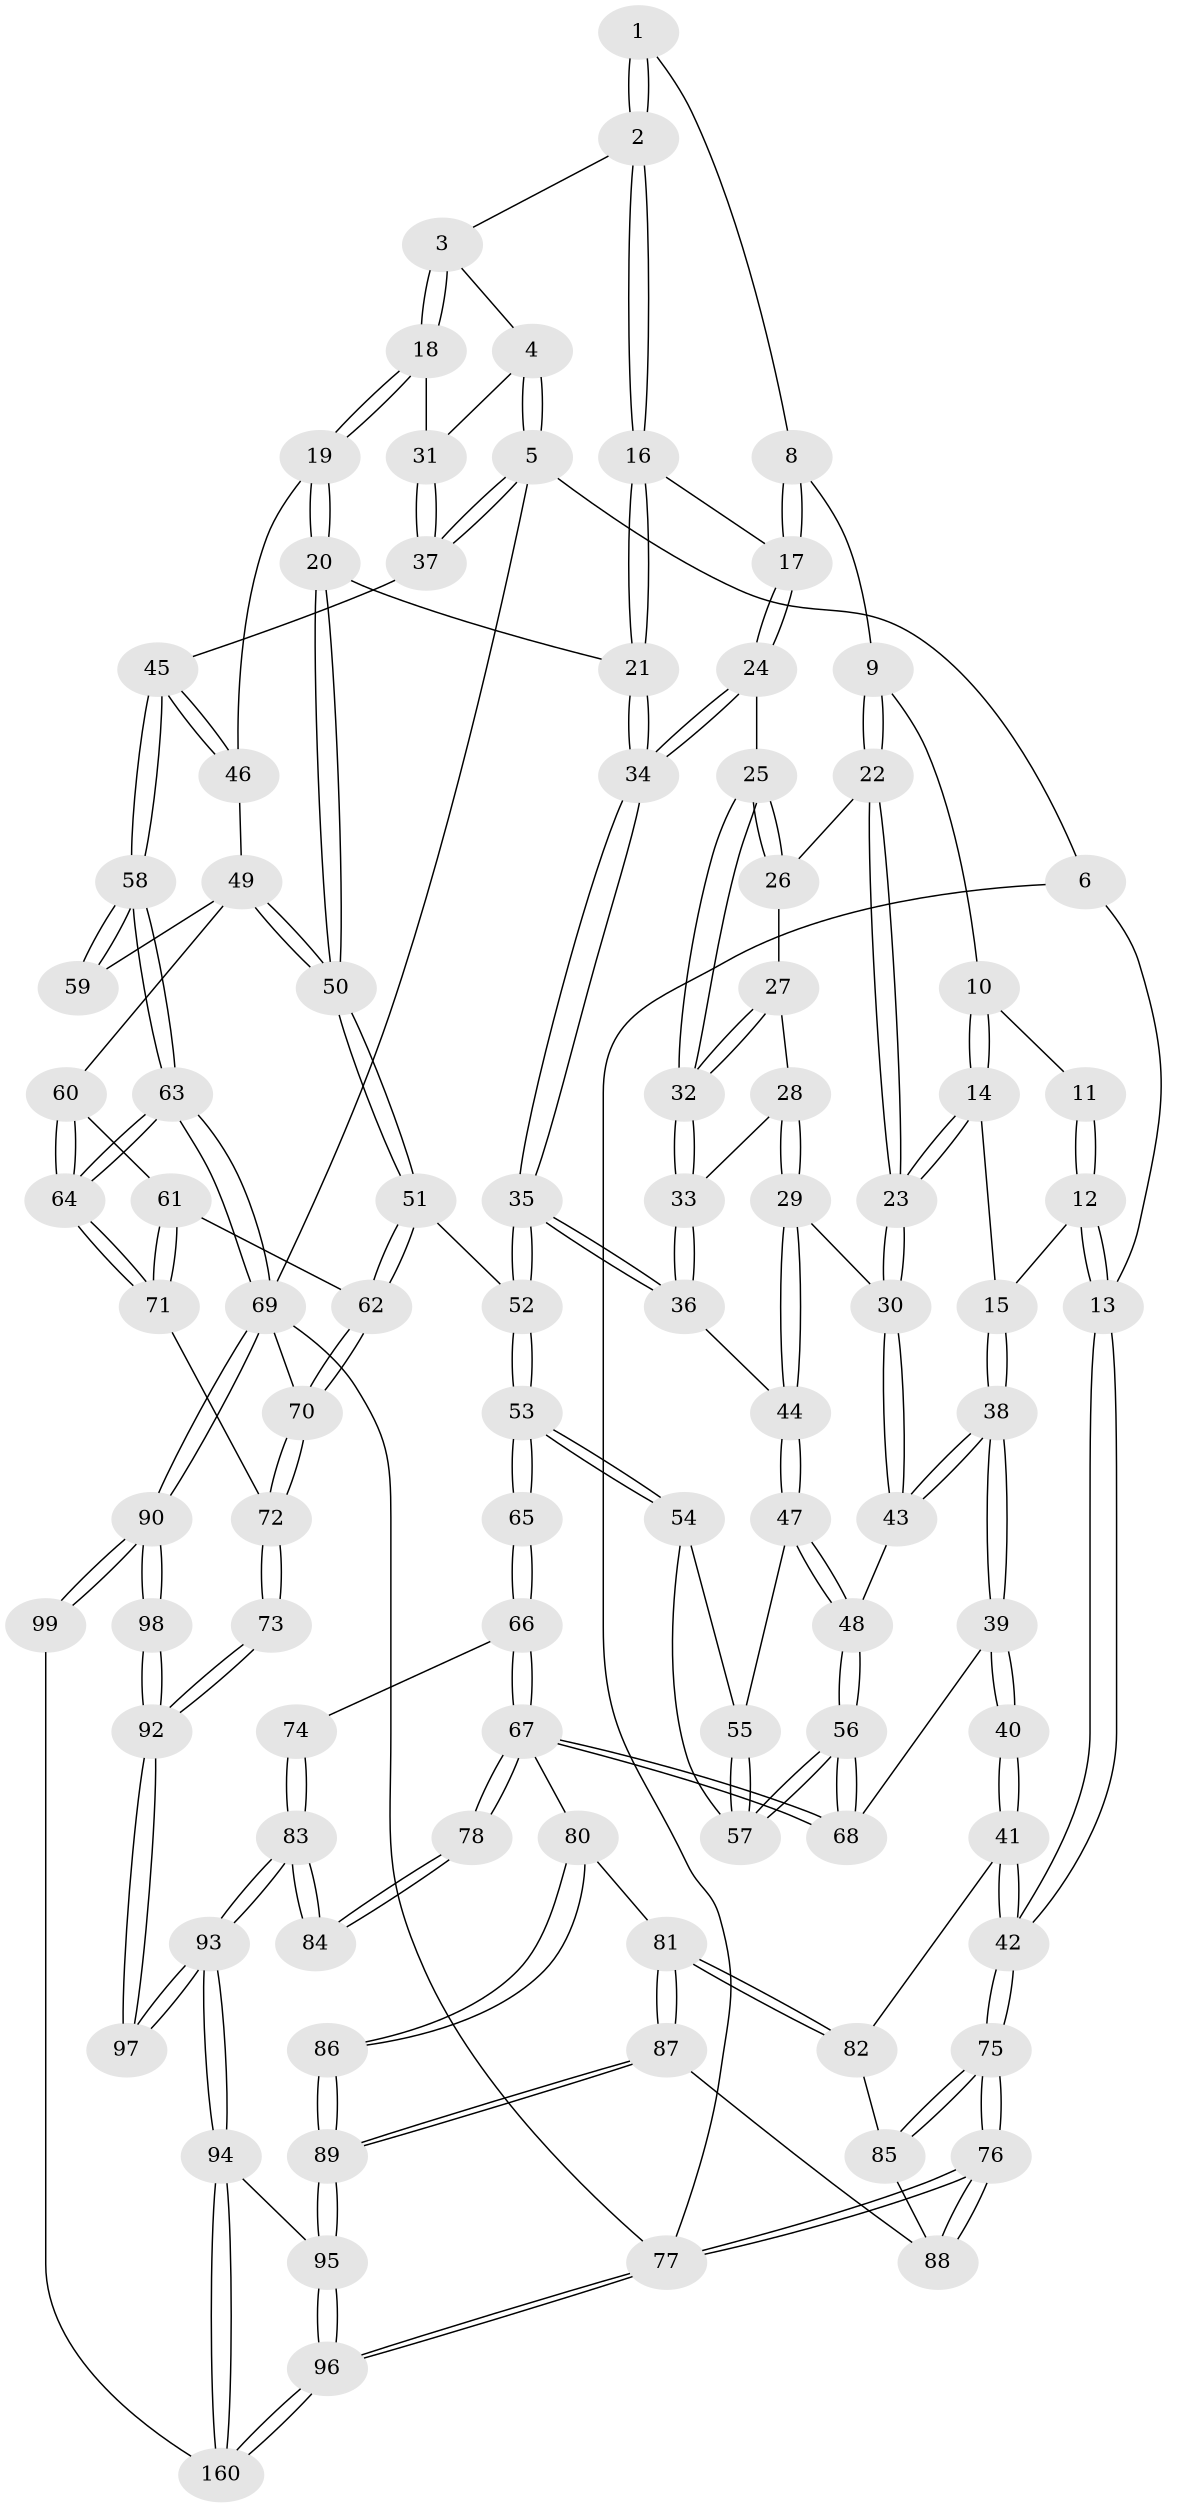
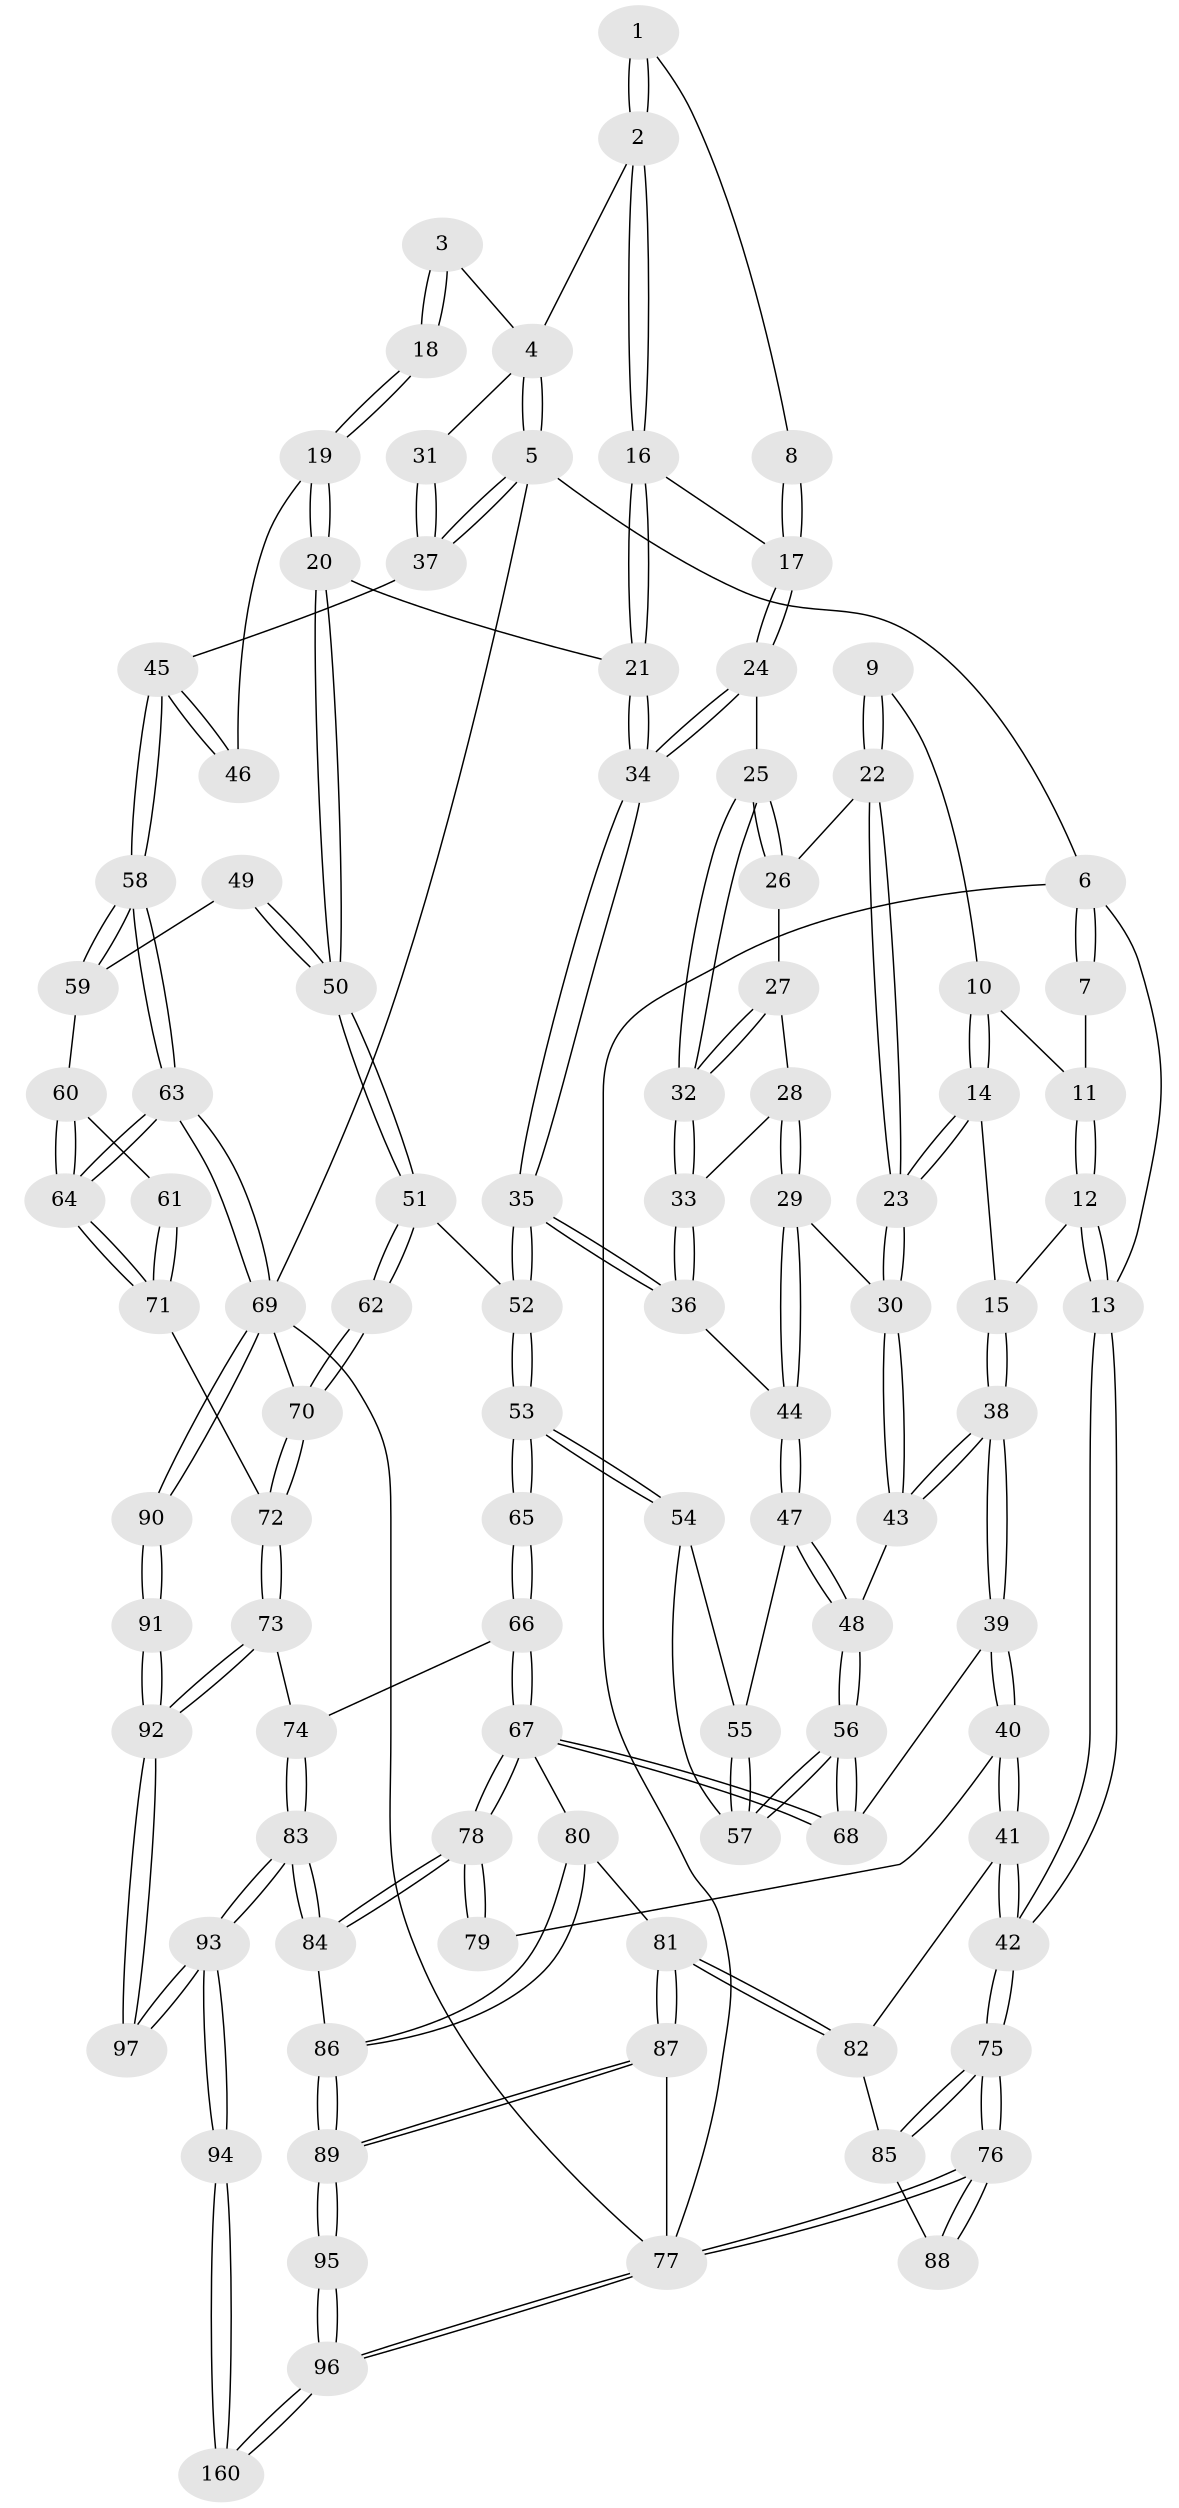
  graph {
    node [color=gray90 style=filled]
    1
    2
    8
    3
    16
    9
    17
    4
    18
    21
    5
    31
    19
    6
    37
    69
+   7
    13
    77
    45
    70
    90
    11
    42
    96
    12
    10
    22
    24
    14
    23
    26
    15
    38
    75
    30
    43
    39
    34
    25
    20
    46
    50
    49
    51
    35
    27
    32
    33
    28
    29
    44
    36
    47
    48
    52
    53
    58
    40
    68
    41
+   79
    82
    85
    76
    56
    55
    59
    63
    57
    60
    62
    54
    65
    66
    64
    61
    71
    72
    67
    74
    78
    80
    83
    84
-   91 [label=98]
-   99
+   91
    73
    92
    97
    93
    88
    n93 [label=160]
    86
    81
    87
    89
    94
    95
    1 -- 2
    1 -- 2
    1 -- 8
-   2 -- 3
+   2 -- 4
    2 -- 16
    2 -- 16
-   8 -- 9
    8 -- 17
    8 -- 17
    3 -- 4
    3 -- 18
    3 -- 18
    16 -- 17
    16 -- 21
    16 -- 21
    9 -- 10
    9 -- 22
    9 -- 22
    17 -- 24
    17 -- 24
    4 -- 5
    4 -- 5
    4 -- 31
-   18 -- 31
    18 -- 19
    18 -- 19
    21 -- 34
    21 -- 34
    5 -- 6
    5 -- 37
    5 -- 37
    5 -- 69
    31 -- 37
    31 -- 37
    19 -- 20
    19 -- 20
    19 -- 46
+   6 -- 7
+   6 -- 7
    6 -- 13
    6 -- 77
    37 -- 45
    69 -- 77
    69 -- 70
    69 -- 90
    69 -- 90
+   7 -- 11
    13 -- 42
    13 -- 42
    77 -- 96
    77 -- 96
    45 -- 46
    45 -- 46
    45 -- 58
    45 -- 58
    70 -- 72
    70 -- 72
    90 -- 91
    90 -- 91
-   90 -- 99
-   90 -- 99
    11 -- 12
    11 -- 12
    42 -- 75
    42 -- 75
    96 -- n93
    96 -- n93
    12 -- 13
    12 -- 13
    12 -- 15
    10 -- 11
    10 -- 14
    10 -- 14
    22 -- 23
    22 -- 23
    22 -- 26
    24 -- 34
    24 -- 34
    24 -- 25
    14 -- 23
    14 -- 23
    14 -- 15
    23 -- 30
    23 -- 30
    26 -- 27
    15 -- 38
    15 -- 38
    38 -- 43
    38 -- 43
    38 -- 39
    38 -- 39
    75 -- 85
    75 -- 85
    75 -- 76
    75 -- 76
    30 -- 43
    30 -- 43
    43 -- 48
    39 -- 40
    39 -- 40
    39 -- 68
    34 -- 35
    34 -- 35
    25 -- 26
    25 -- 26
    25 -- 32
    25 -- 32
    20 -- 21
    20 -- 50
    20 -- 50
-   46 -- 49
    50 -- 51
    50 -- 51
    49 -- 50
    49 -- 50
    49 -- 59
    51 -- 52
    51 -- 62
    51 -- 62
    35 -- 36
    35 -- 36
    35 -- 52
    35 -- 52
    27 -- 32
    27 -- 32
    27 -- 28
    32 -- 33
    32 -- 33
    33 -- 36
    33 -- 36
    28 -- 33
    28 -- 29
    28 -- 29
    29 -- 30
    29 -- 44
    29 -- 44
    44 -- 47
    44 -- 47
    36 -- 44
    47 -- 48
    47 -- 48
    47 -- 55
    48 -- 56
    48 -- 56
    52 -- 53
    52 -- 53
    53 -- 54
    53 -- 54
    53 -- 65
    53 -- 65
    58 -- 59
    58 -- 59
    58 -- 63
    58 -- 63
    40 -- 41
    40 -- 41
+   40 -- 79
    41 -- 42
    41 -- 42
    41 -- 82
    82 -- 85
    85 -- 88
    76 -- 77
    76 -- 77
    76 -- 88
    76 -- 88
    56 -- 68
    56 -- 68
    56 -- 57
    56 -- 57
    55 -- 57
    55 -- 57
-   49 -- 60
+   59 -- 60
    63 -- 69
    63 -- 69
    63 -- 64
    63 -- 64
    60 -- 64
    60 -- 64
    60 -- 61
    62 -- 70
    62 -- 70
    54 -- 55
    54 -- 57
    65 -- 66
    65 -- 66
    66 -- 67
    66 -- 67
    66 -- 74
    64 -- 71
    64 -- 71
-   61 -- 62
    61 -- 71
    61 -- 71
    71 -- 72
    72 -- 73
    72 -- 73
    67 -- 68
    67 -- 68
    67 -- 78
    67 -- 78
    67 -- 80
    74 -- 83
    74 -- 83
+   78 -- 79
+   78 -- 79
    78 -- 84
    78 -- 84
    80 -- 86
    80 -- 86
    80 -- 81
    83 -- 84
    83 -- 84
    83 -- 93
    83 -- 93
+   84 -- 86
    91 -- 92
    91 -- 92
-   99 -- n93
+   73 -- 74
    73 -- 92
    73 -- 92
    92 -- 97
    92 -- 97
    93 -- 97
    93 -- 97
    93 -- 94
    93 -- 94
    86 -- 89
    86 -- 89
    81 -- 82
    81 -- 82
    81 -- 87
    81 -- 87
-   87 -- 88
+   87 -- 77
    87 -- 89
    87 -- 89
    89 -- 95
    89 -- 95
    94 -- n93
    94 -- n93
-   94 -- 95
    95 -- 96
    95 -- 96
  }
